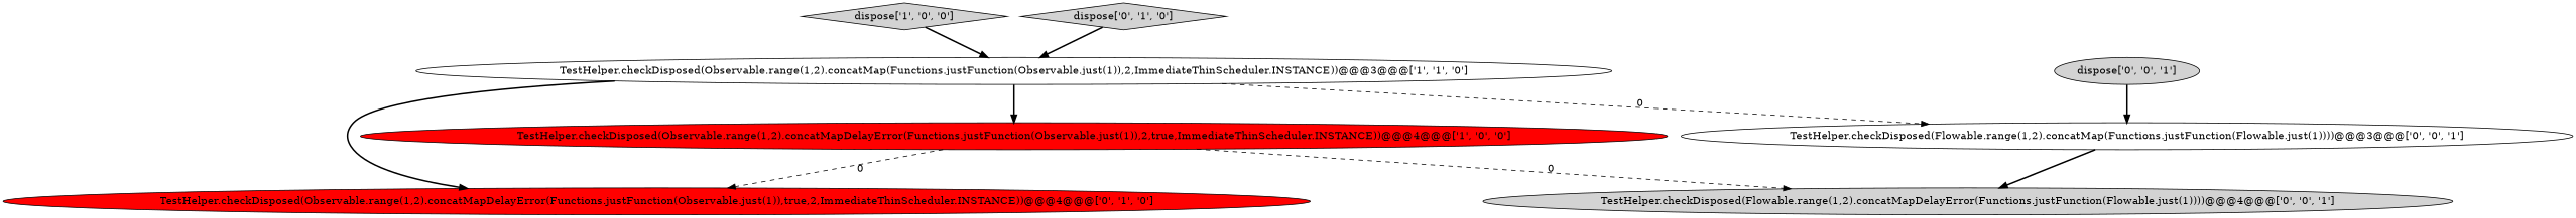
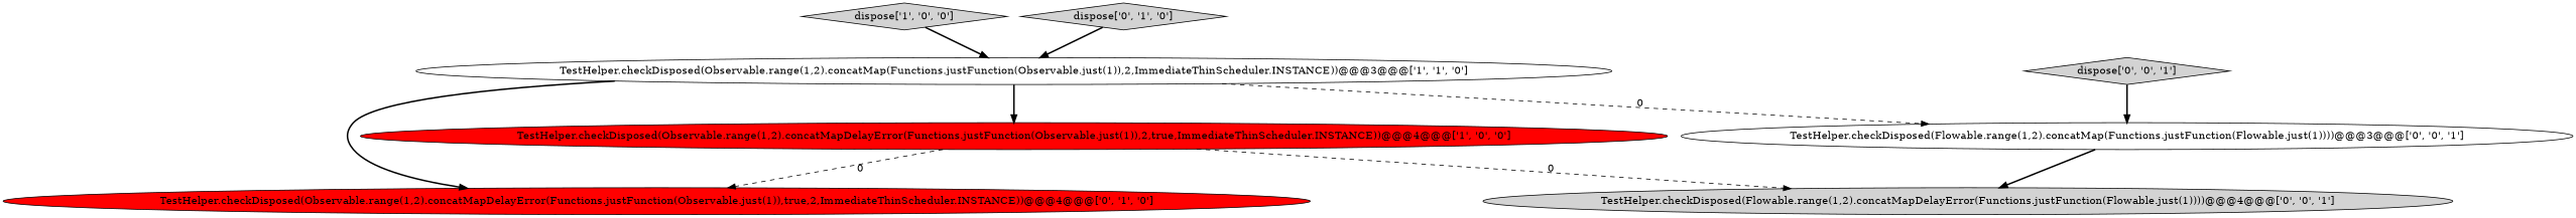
  digraph {
    node [fillcolor=lightgray shape=ellipse style=filled]
    edge [style=bold]
    n1 [label="dispose['1', '0', '0']" shape=diamond]
    n2 [fillcolor=white label="TestHelper.checkDisposed(Observable.range(1,2).concatMap(Functions.justFunction(Observable.just(1)),2,ImmediateThinScheduler.INSTANCE))@@@3@@@['1', '1', '0']"]
    n3 [label="TestHelper.checkDisposed(Flowable.range(1,2).concatMapDelayError(Functions.justFunction(Flowable.just(1))))@@@4@@@['0', '0', '1']"]
-   n4 [label="dispose['0', '0', '1']"]
+   n4 [label="dispose['0', '0', '1']" shape=diamond]
    n5 [fillcolor=white label="TestHelper.checkDisposed(Flowable.range(1,2).concatMap(Functions.justFunction(Flowable.just(1))))@@@3@@@['0', '0', '1']"]
    n6 [fillcolor=red label="TestHelper.checkDisposed(Observable.range(1,2).concatMapDelayError(Functions.justFunction(Observable.just(1)),true,2,ImmediateThinScheduler.INSTANCE))@@@4@@@['0', '1', '0']"]
    n7 [fillcolor=red label="TestHelper.checkDisposed(Observable.range(1,2).concatMapDelayError(Functions.justFunction(Observable.just(1)),2,true,ImmediateThinScheduler.INSTANCE))@@@4@@@['1', '0', '0']"]
    n8 [label="dispose['0', '1', '0']" shape=diamond]
    n1 -> n2
    n2 -> n5 [label=0 style=dashed]
    n2 -> n6
    n2 -> n7
    n4 -> n5
    n5 -> n3
    n7 -> n3 [label=0 style=dashed]
    n7 -> n6 [label=0 style=dashed]
    n8 -> n2
  }
